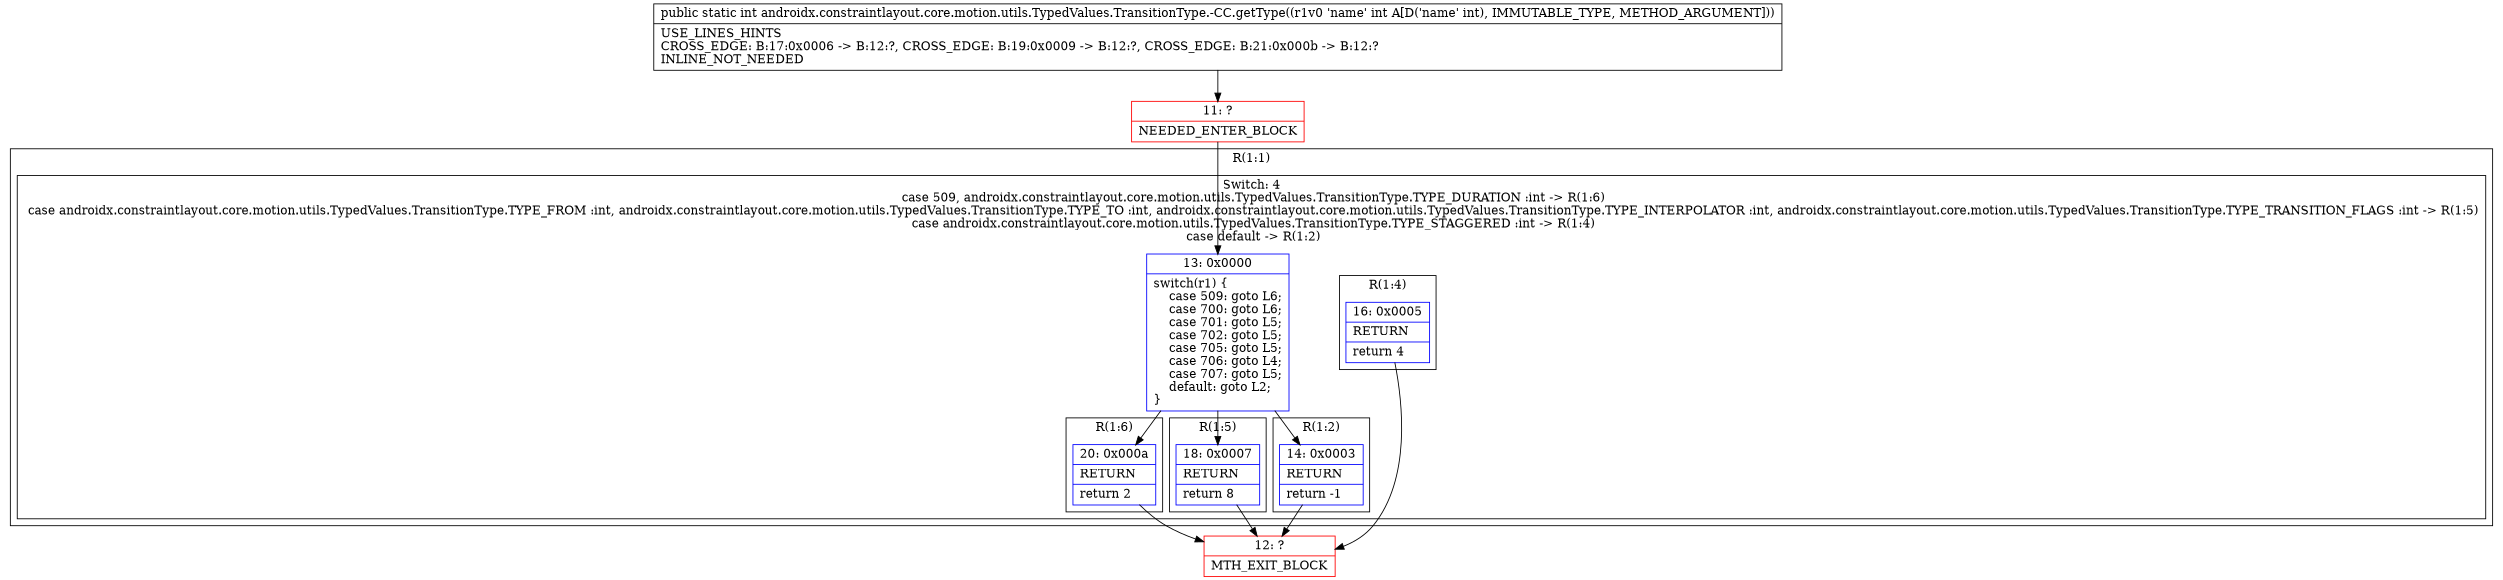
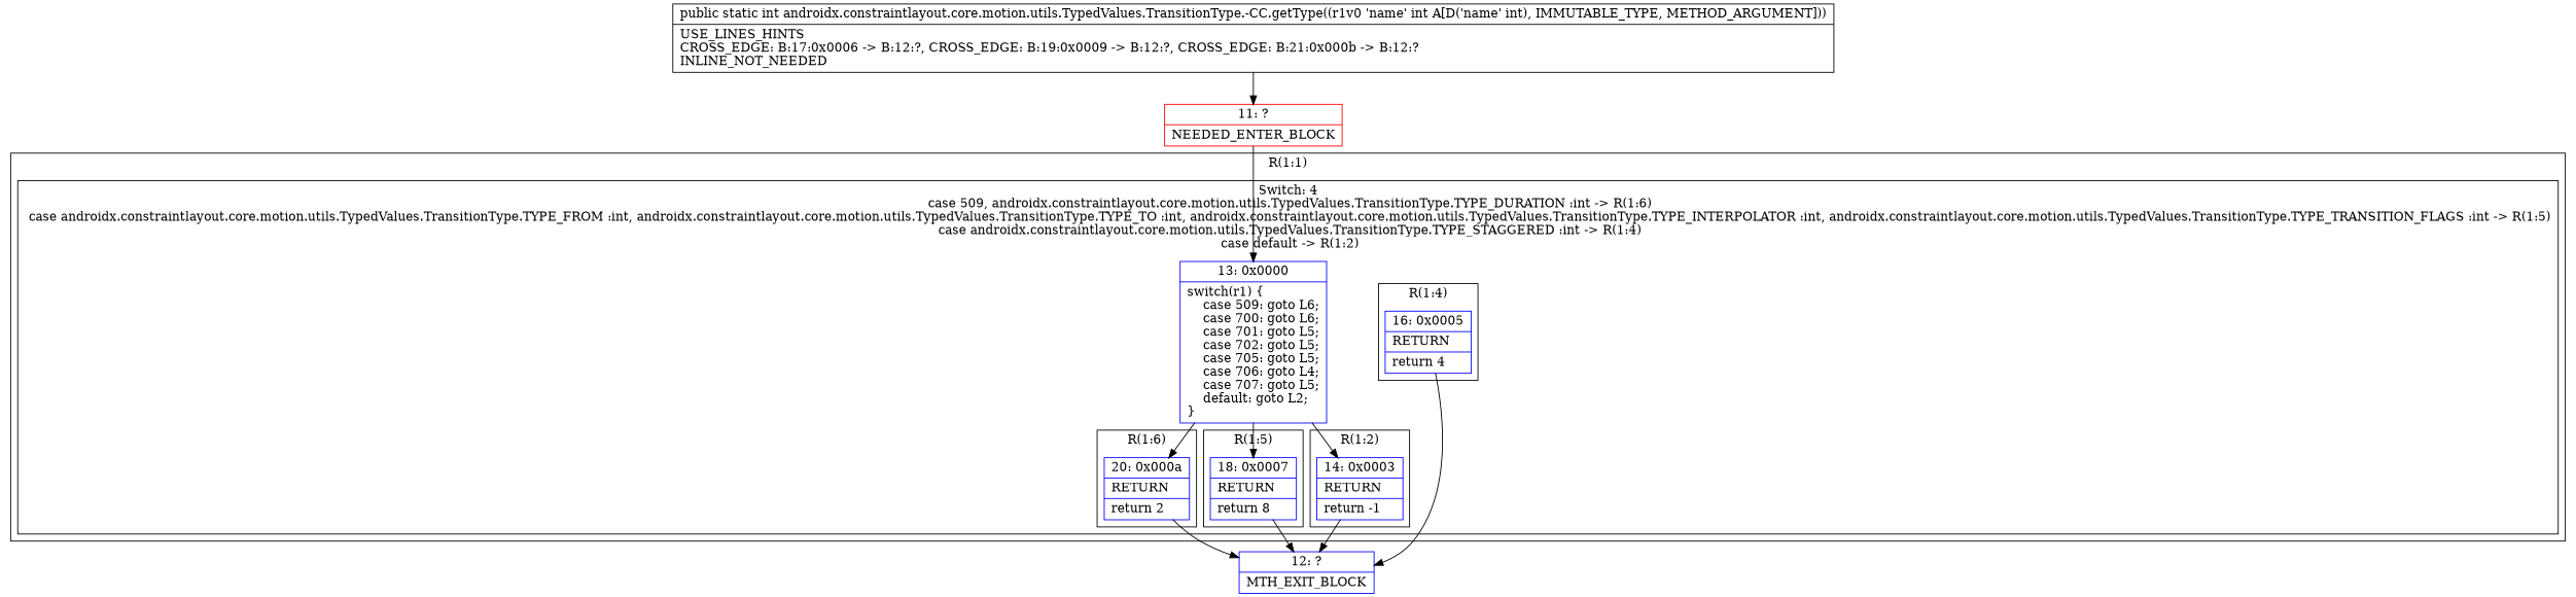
  digraph {
    node [color=blue shape=record]
    n1 [label="{20\:\ 0x000a|RETURN\l|return 2\l}"]
    n2 [label="{18\:\ 0x0007|RETURN\l|return 8\l}"]
    n3 [label="{16\:\ 0x0005|RETURN\l|return 4\l}"]
    n4 [label="{14\:\ 0x0003|RETURN\l|return \-1\l}"]
    n5 [label="{13\:\ 0x0000|switch(r1) \{\l    case 509: goto L6;\l    case 700: goto L6;\l    case 701: goto L5;\l    case 702: goto L5;\l    case 705: goto L5;\l    case 706: goto L4;\l    case 707: goto L5;\l    default: goto L2;\l\}\l}"]
-   n6 [color=red label="{12\:\ ?|MTH_EXIT_BLOCK\l}"]
+   n6 [label="{12\:\ ?|MTH_EXIT_BLOCK\l}"]
    n7 [color=red label="{11\:\ ?|NEEDED_ENTER_BLOCK\l}"]
    n8 [label="{public static int androidx.constraintlayout.core.motion.utils.TypedValues.TransitionType.\-CC.getType((r1v0 'name' int A[D('name' int), IMMUTABLE_TYPE, METHOD_ARGUMENT]))  | USE_LINES_HINTS\lCROSS_EDGE: B:17:0x0006 \-\> B:12:?, CROSS_EDGE: B:19:0x0009 \-\> B:12:?, CROSS_EDGE: B:21:0x000b \-\> B:12:?\lINLINE_NOT_NEEDED\l}" color=""]
    subgraph cluster_1 {
      label="R(1:1)"
      subgraph cluster_2 {
        label="Switch: 4\n case 509, androidx.constraintlayout.core.motion.utils.TypedValues.TransitionType.TYPE_DURATION :int -> R(1:6)\n case androidx.constraintlayout.core.motion.utils.TypedValues.TransitionType.TYPE_FROM :int, androidx.constraintlayout.core.motion.utils.TypedValues.TransitionType.TYPE_TO :int, androidx.constraintlayout.core.motion.utils.TypedValues.TransitionType.TYPE_INTERPOLATOR :int, androidx.constraintlayout.core.motion.utils.TypedValues.TransitionType.TYPE_TRANSITION_FLAGS :int -> R(1:5)\n case androidx.constraintlayout.core.motion.utils.TypedValues.TransitionType.TYPE_STAGGERED :int -> R(1:4)\n case default -> R(1:2)"
        n5
        subgraph cluster_3 {
          label="R(1:6)"
          n1
        }
        subgraph cluster_4 {
          label="R(1:5)"
          n2
        }
        subgraph cluster_5 {
          label="R(1:4)"
          n3
        }
        subgraph cluster_6 {
          label="R(1:2)"
          n4
        }
      }
    }
    n1 -> n6
    n2 -> n6
    n3 -> n6
    n4 -> n6
    n5 -> n1
    n5 -> n2
    n5 -> n4
    n7 -> n5
    n8 -> n7
  }
